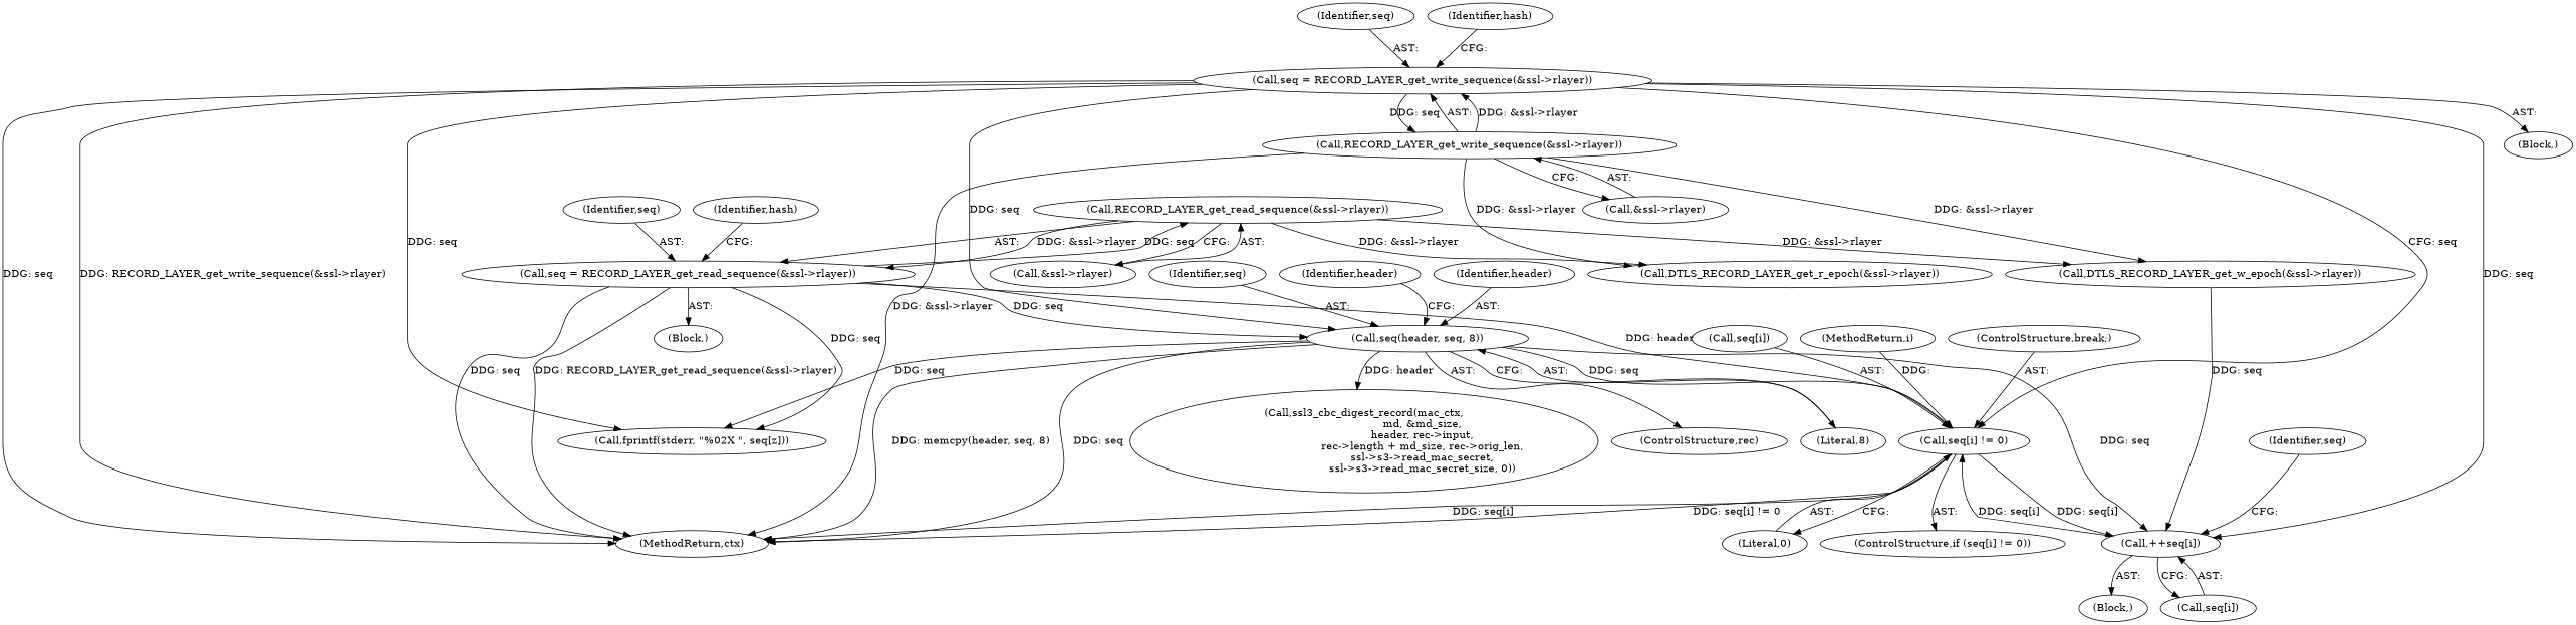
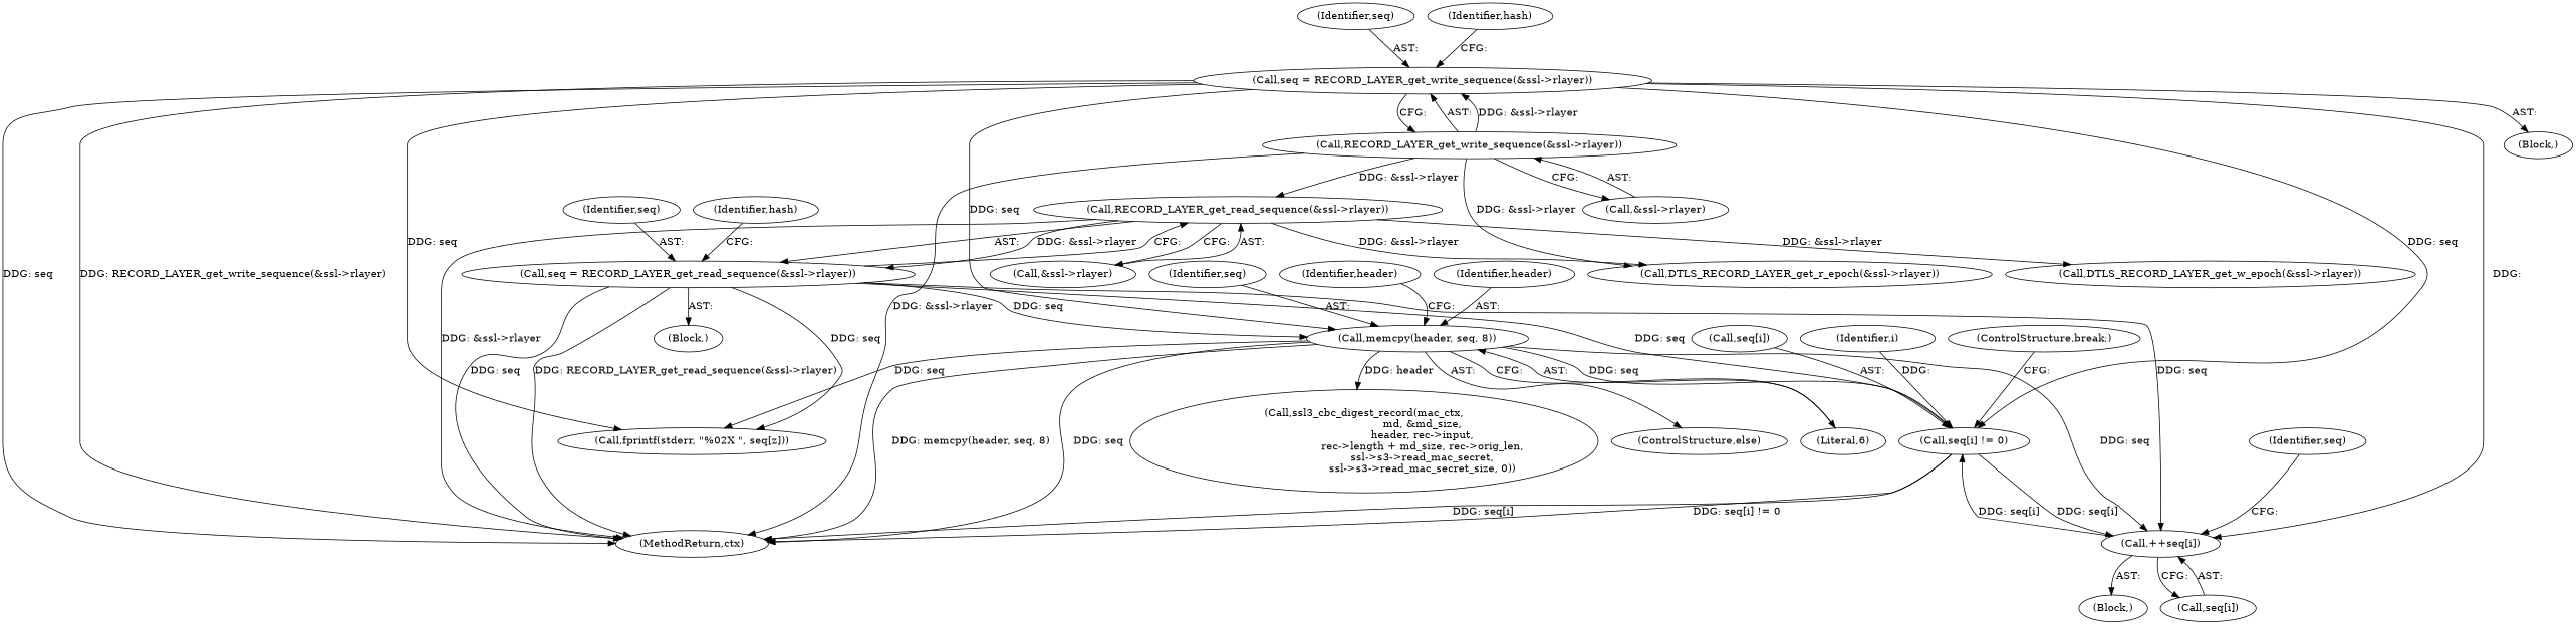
  digraph {
    n1 [label="(Call,seq[i] != 0)"]
    n2 [label="(Call,++seq[i])"]
-   n3 [label="(Literal,0)"]
-   n4 [label="(ControlStructure,if (seq[i] != 0))"]
    n5 [label="(MethodReturn,ctx)"]
    n6 [label="(Block,)"]
    n7 [label="(Call,seq[i])"]
-   n8 [label="(Call,seq(header, seq, 8))"]
-   n9 [label="(ControlStructure,rec)"]
+   n8 [label="(Call,memcpy(header, seq, 8))"]
+   n9 [label="(ControlStructure,else)"]
    n10 [label="(Call,fprintf(stderr, \"%02X \", seq[z]))"]
-   n11 [label="(Literal,8)"]
+   n11 [label="(Literal,6)"]
    n12 [label="(Call,ssl3_cbc_digest_record(mac_ctx,\n                                   md, &md_size,\n                                   header, rec->input,\n                                   rec->length + md_size, rec->orig_len,\n                                   ssl->s3->read_mac_secret,\n                                   ssl->s3->read_mac_secret_size, 0))"]
    n13 [label="(Call,seq = RECORD_LAYER_get_write_sequence(&ssl->rlayer))"]
    n14 [label="(Call,RECORD_LAYER_get_write_sequence(&ssl->rlayer))"]
    n15 [label="(Block,)"]
    n16 [label="(Call,DTLS_RECORD_LAYER_get_w_epoch(&ssl->rlayer))"]
    n17 [label="(Call,&ssl->rlayer)"]
    n18 [label="(Call,DTLS_RECORD_LAYER_get_r_epoch(&ssl->rlayer))"]
    n19 [label="(Call,seq = RECORD_LAYER_get_read_sequence(&ssl->rlayer))"]
    n20 [label="(Call,RECORD_LAYER_get_read_sequence(&ssl->rlayer))"]
    n21 [label="(Block,)"]
    n22 [label="(Call,&ssl->rlayer)"]
    n23 [label="(Call,seq[i])"]
-   n24 [label="(MethodReturn,i)"]
+   n24 [label="(Identifier,i)"]
    n25 [label="(Identifier,header)"]
    n26 [label="(Identifier,header)"]
    n27 [label="(Identifier,seq)"]
    n28 [label="(ControlStructure,break;)"]
    n29 [label="(Identifier,seq)"]
    n30 [label="(Identifier,seq)"]
    n31 [label="(Identifier,hash)"]
    n32 [label="(Identifier,hash)"]
    n33 [label="(Identifier,seq)"]
    n1 -> n2 [label="DDG: seq[i]"]
-   n1 -> n3 [label="CFG: "]
-   n1 -> n4 [label="AST: "]
    n1 -> n5 [label="DDG: seq[i]"]
    n1 -> n5 [label="DDG: seq[i] != 0"]
    n2 -> n1 [label="DDG: seq[i]"]
    n2 -> n6 [label="AST: "]
    n2 -> n7 [label="CFG: "]
-   n3 -> n1 [label="AST: "]
    n7 -> n2 [label="AST: "]
    n8 -> n1 [label="DDG: seq"]
    n8 -> n2 [label="DDG: seq"]
    n8 -> n5 [label="DDG: memcpy(header, seq, 8)"]
    n8 -> n5 [label="DDG: seq"]
    n8 -> n9 [label="AST: "]
    n8 -> n10 [label="DDG: seq"]
    n8 -> n11 [label="CFG: "]
    n8 -> n12 [label="DDG: header"]
    n11 -> n8 [label="AST: "]
-   n13 -> n1 [label="CFG: seq"]
-   n13 -> n2 [label="DDG: seq"]
+   n13 -> n1 [label="DDG: seq"]
+   n13 -> n2 [label="DDG: "]
    n13 -> n5 [label="DDG: seq"]
    n13 -> n5 [label="DDG: RECORD_LAYER_get_write_sequence(&ssl->rlayer)"]
    n13 -> n8 [label="DDG: seq"]
    n13 -> n10 [label="DDG: seq"]
-   n13 -> n14 [label="DDG: seq"]
+   n13 -> n14 [label="CFG: "]
    n13 -> n15 [label="AST: "]
    n14 -> n5 [label="DDG: &ssl->rlayer"]
    n14 -> n13 [label="AST: "]
    n14 -> n13 [label="DDG: &ssl->rlayer"]
-   n14 -> n16 [label="DDG: &ssl->rlayer"]
+   n14 -> n20 [label="DDG: &ssl->rlayer"]
    n14 -> n17 [label="CFG: "]
    n14 -> n18 [label="DDG: &ssl->rlayer"]
    n17 -> n14 [label="AST: "]
-   n19 -> n1 [label="DDG: header"]
-   n16 -> n2 [label="DDG: seq"]
+   n19 -> n1 [label="DDG: seq"]
+   n19 -> n2 [label="DDG: seq"]
    n19 -> n5 [label="DDG: seq"]
    n19 -> n5 [label="DDG: RECORD_LAYER_get_read_sequence(&ssl->rlayer)"]
    n19 -> n8 [label="DDG: seq"]
    n19 -> n10 [label="DDG: seq"]
-   n19 -> n20 [label="DDG: seq"]
+   n19 -> n20 [label="CFG: "]
    n19 -> n21 [label="AST: "]
+   n20 -> n5 [label="DDG: &ssl->rlayer"]
    n20 -> n16 [label="DDG: &ssl->rlayer"]
    n20 -> n18 [label="DDG: &ssl->rlayer"]
    n20 -> n19 [label="AST: "]
    n20 -> n19 [label="DDG: &ssl->rlayer"]
    n20 -> n22 [label="CFG: "]
    n22 -> n20 [label="AST: "]
    n23 -> n1 [label="AST: "]
    n24 -> n1 [label="DDG: "]
    n25 -> n8 [label="CFG: "]
    n26 -> n8 [label="AST: "]
    n27 -> n2 [label="CFG: "]
-   n28 -> n1 [label="AST: "]
+   n28 -> n1 [label="CFG: "]
    n29 -> n8 [label="AST: "]
    n30 -> n13 [label="AST: "]
    n31 -> n19 [label="CFG: "]
    n32 -> n13 [label="CFG: "]
    n33 -> n19 [label="AST: "]
  }
